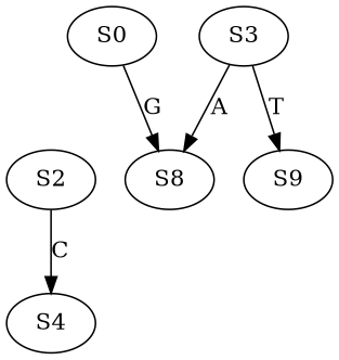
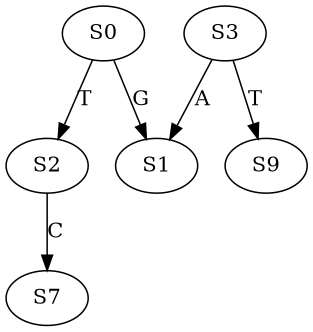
  strict digraph {
    S0
-   S1 [label=S8]
+   S1
    S2
-   S4
+   S4 [label=S7]
    S3
    n6 [label=S9]
    S0 -> S1 [label=G]
+   S0 -> S2 [label=T]
    S2 -> S4 [label=C]
    S3 -> S1 [label=A]
    S3 -> n6 [label=T]
  }
